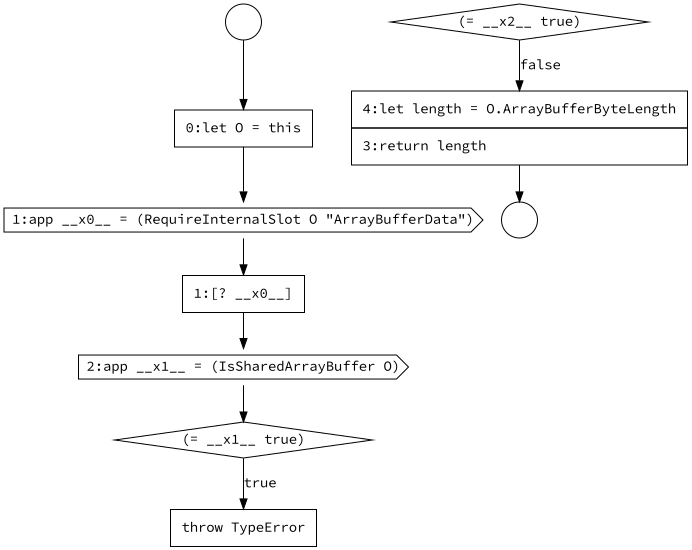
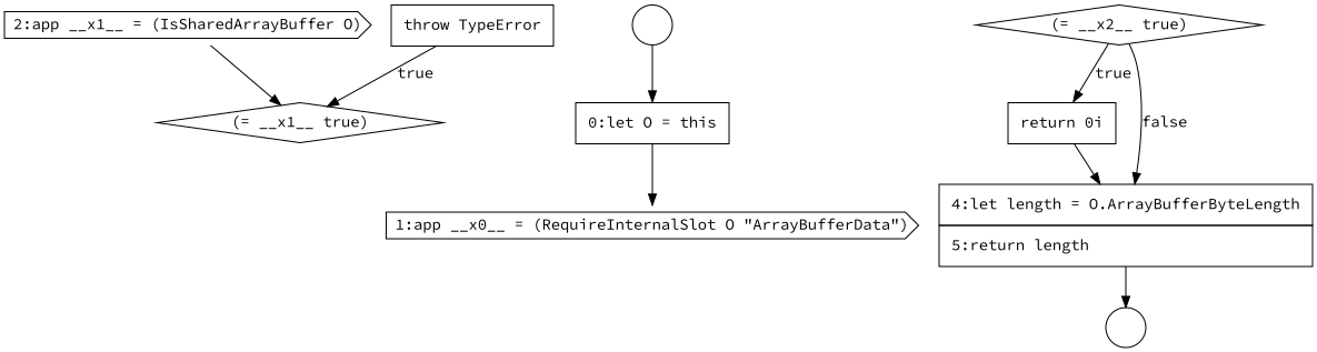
  digraph {
    fontname="Source Code Pro"
    node [color=black fillcolor=white fontname="Source Code Pro" shape=none style=filled]
    edge [color=black fontname="Source Code Pro"]
-   n1 [label=<<font color="black">     <table border="0" cellborder="1" cellspacing="0" cellpadding="10">       <tr><td align="left">1:[? __x0__]</td></tr>     </table>   </font>> margin=0]
    n2 [label=<<font color="black">2:app __x1__ = (IsSharedArrayBuffer O)</font>> shape=cds]
    n3 [label=<<font color="black">(= __x1__ true)</font>> shape=diamond]
    n4 [label=" " shape=circle]
    n5 [label=<<font color="black">     <table border="0" cellborder="1" cellspacing="0" cellpadding="10">       <tr><td align="left">0:let O = this</td></tr>     </table>   </font>> margin=0]
    n6 [label=<<font color="black">1:app __x0__ = (RequireInternalSlot O &quot;ArrayBufferData&quot;)</font>> shape=cds]
-   n8 [label=<<font color="black">     <table border="0" cellborder="1" cellspacing="0" cellpadding="10">       <tr><td align="left">4:let length = O.ArrayBufferByteLength</td></tr>       <tr><td align="left">3:return length</td></tr>     </table>   </font>> margin=0]
+   n7 [label=<<font color="black">     <table border="0" cellborder="1" cellspacing="0" cellpadding="10">       <tr><td align="left">return 0i</td></tr>     </table>   </font>> margin=0]
+   n8 [label=<<font color="black">     <table border="0" cellborder="1" cellspacing="0" cellpadding="10">       <tr><td align="left">4:let length = O.ArrayBufferByteLength</td></tr>       <tr><td align="left">5:return length</td></tr>     </table>   </font>> margin=0]
    n9 [label=" " shape=circle]
    n10 [label=<<font color="black">     <table border="0" cellborder="1" cellspacing="0" cellpadding="10">       <tr><td align="left">throw TypeError</td></tr>     </table>   </font>> margin=0]
    n11 [label=<<font color="black">(= __x2__ true)</font>> shape=diamond]
-   n1 -> n2
    n2 -> n3
-   n3 -> n10 [label=<<font color="black">true</font>>]
+   n10 -> n3 [label=<<font color="black">true</font>>]
    n4 -> n5
    n5 -> n6
-   n6 -> n1
+   n7 -> n8
    n8 -> n9
+   n11 -> n7 [label=<<font color="black">true</font>>]
    n11 -> n8 [label=<<font color="black">false</font>>]
  }
